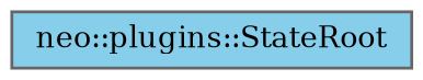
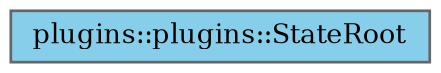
  digraph {
    rankdir=LR
    fontname="DejaVu Serif"
-   n1 [color=grey40 fillcolor=skyblue fontname="DejaVu Serif" fontsize=10 height=0.2 label="neo::plugins::StateRoot" shape=box style=filled width=0.4]
+   n1 [color=grey40 fillcolor=skyblue fontname="DejaVu Serif" fontsize=10 height=0.2 label="plugins::plugins::StateRoot" shape=box style=filled width=0.4]
  }
